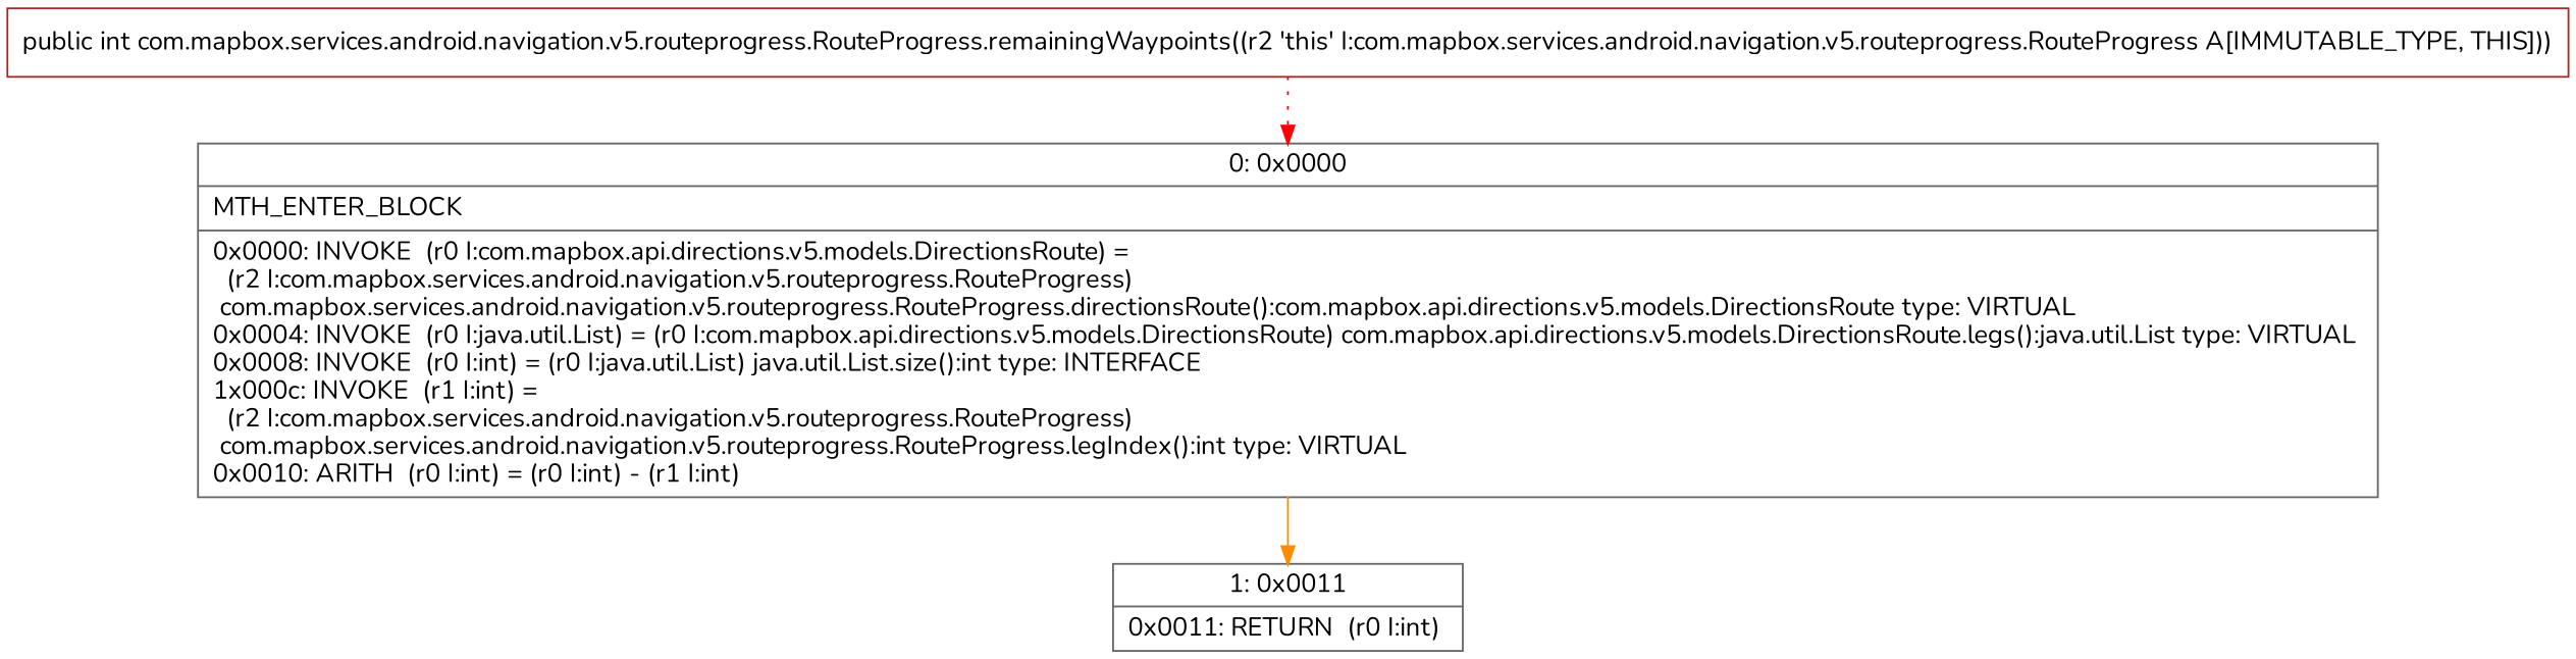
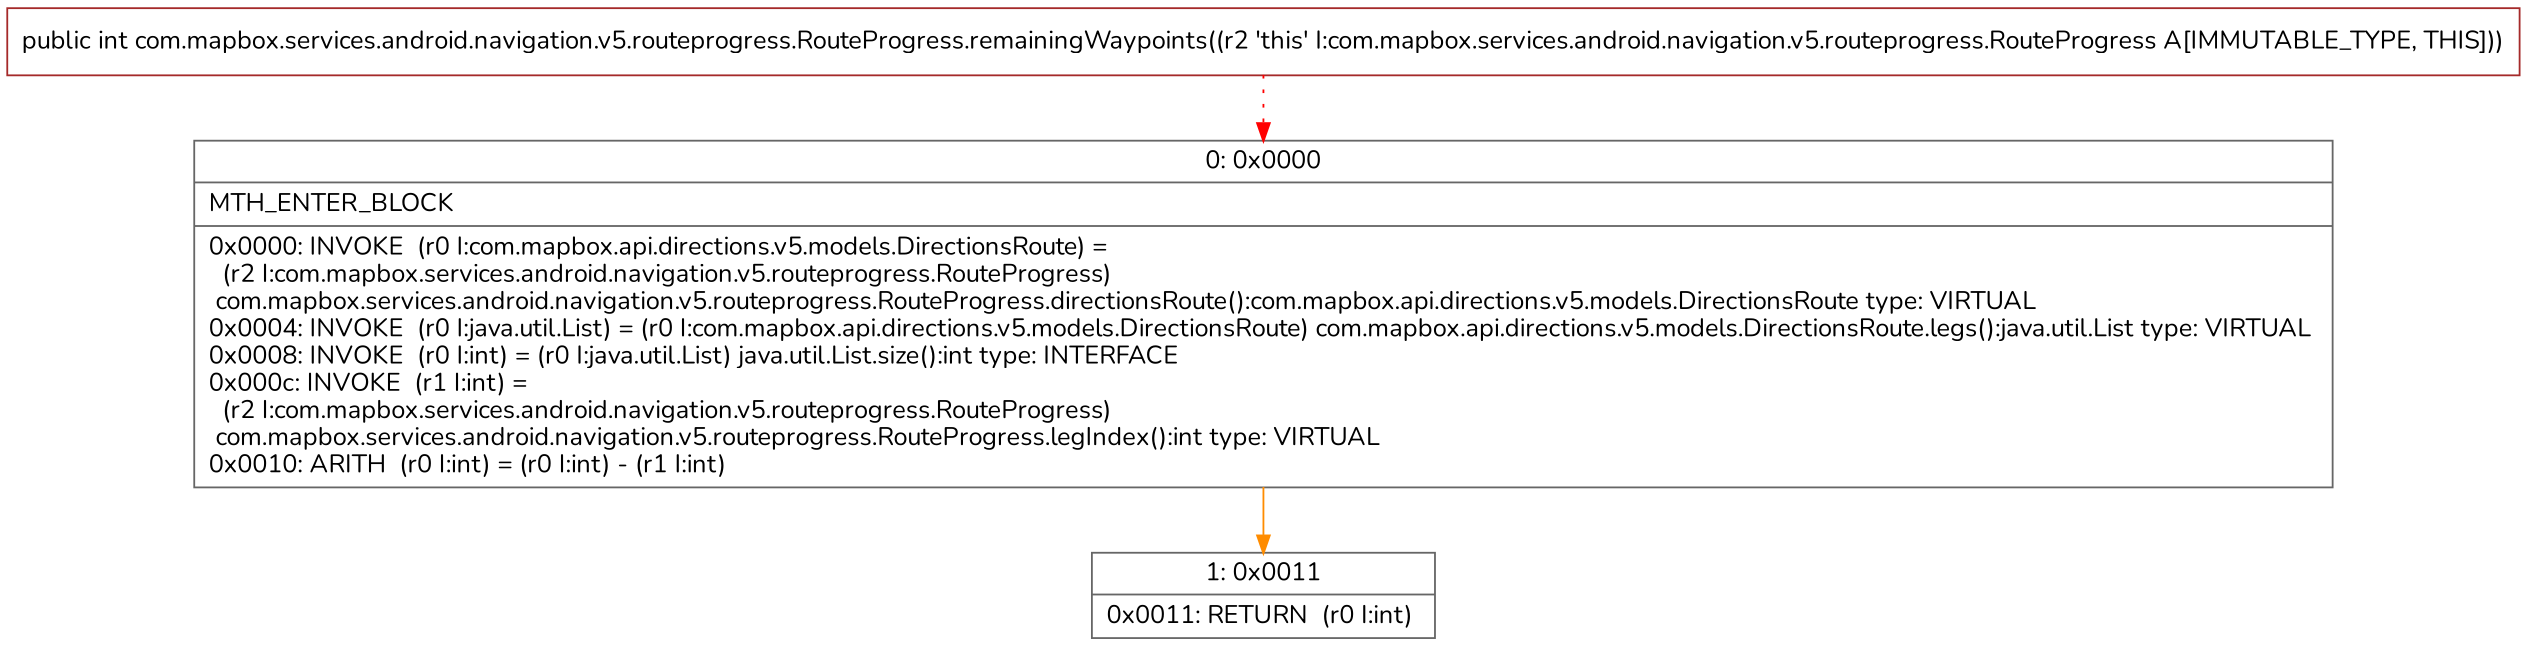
  digraph {
    fontname=Nunito
    node [shape=record color=gray40 fontname=Nunito]
    edge [fontname=Nunito]
-   n1 [label="{0\:\ 0x0000|MTH_ENTER_BLOCK\l|0x0000: INVOKE  (r0 I:com.mapbox.api.directions.v5.models.DirectionsRoute) = \l  (r2 I:com.mapbox.services.android.navigation.v5.routeprogress.RouteProgress)\l com.mapbox.services.android.navigation.v5.routeprogress.RouteProgress.directionsRoute():com.mapbox.api.directions.v5.models.DirectionsRoute type: VIRTUAL \l0x0004: INVOKE  (r0 I:java.util.List) = (r0 I:com.mapbox.api.directions.v5.models.DirectionsRoute) com.mapbox.api.directions.v5.models.DirectionsRoute.legs():java.util.List type: VIRTUAL \l0x0008: INVOKE  (r0 I:int) = (r0 I:java.util.List) java.util.List.size():int type: INTERFACE \l1x000c: INVOKE  (r1 I:int) = \l  (r2 I:com.mapbox.services.android.navigation.v5.routeprogress.RouteProgress)\l com.mapbox.services.android.navigation.v5.routeprogress.RouteProgress.legIndex():int type: VIRTUAL \l0x0010: ARITH  (r0 I:int) = (r0 I:int) \- (r1 I:int) \l}"]
+   n1 [label="{0\:\ 0x0000|MTH_ENTER_BLOCK\l|0x0000: INVOKE  (r0 I:com.mapbox.api.directions.v5.models.DirectionsRoute) = \l  (r2 I:com.mapbox.services.android.navigation.v5.routeprogress.RouteProgress)\l com.mapbox.services.android.navigation.v5.routeprogress.RouteProgress.directionsRoute():com.mapbox.api.directions.v5.models.DirectionsRoute type: VIRTUAL \l0x0004: INVOKE  (r0 I:java.util.List) = (r0 I:com.mapbox.api.directions.v5.models.DirectionsRoute) com.mapbox.api.directions.v5.models.DirectionsRoute.legs():java.util.List type: VIRTUAL \l0x0008: INVOKE  (r0 I:int) = (r0 I:java.util.List) java.util.List.size():int type: INTERFACE \l0x000c: INVOKE  (r1 I:int) = \l  (r2 I:com.mapbox.services.android.navigation.v5.routeprogress.RouteProgress)\l com.mapbox.services.android.navigation.v5.routeprogress.RouteProgress.legIndex():int type: VIRTUAL \l0x0010: ARITH  (r0 I:int) = (r0 I:int) \- (r1 I:int) \l}"]
    n2 [label="{1\:\ 0x0011|0x0011: RETURN  (r0 I:int) \l}"]
    n3 [label="{public int com.mapbox.services.android.navigation.v5.routeprogress.RouteProgress.remainingWaypoints((r2 'this' I:com.mapbox.services.android.navigation.v5.routeprogress.RouteProgress A[IMMUTABLE_TYPE, THIS])) }" color=brown]
    n1 -> n2 [color=darkorange style=solid]
    n3 -> n1 [color=red style=dotted]
  }
